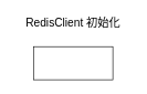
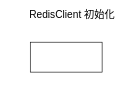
  <mxCell id="0" />
  <mxCell id="1" parent="0" />
  <mxCell id="2" value="" style="rounded=0;whiteSpace=wrap;html=1;" parent="1" vertex="1"><mxGeometry x="50" y="70" width="120" height="50" as="geometry" /></mxCell>
- <mxCell id="3" value="&lt;font style=&quot;font-size: 17px&quot;&gt;RedisClient 初始化&lt;/font&gt;" style="text;html=1;strokeColor=none;fillColor=none;align=center;verticalAlign=middle;whiteSpace=wrap;rounded=0;" vertex="1" parent="1"><mxGeometry x="20" y="20" width="180" height="30" as="geometry" /></mxCell>
+ <mxCell id="3" value="&lt;font style=&quot;font-size: 17px&quot;&gt;RedisClient 初始化&lt;/font&gt;" style="text;html=1;strokeColor=none;fillColor=none;align=center;verticalAlign=middle;whiteSpace=wrap;rounded=0;" vertex="1" parent="1"><mxGeometry x="30" y="10" width="180" height="30" as="geometry" /></mxCell>
